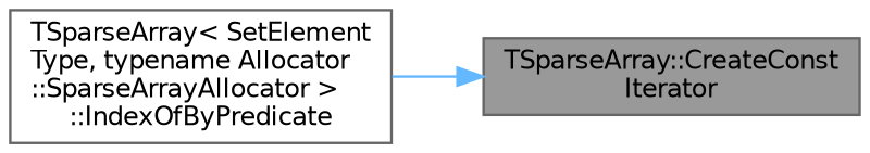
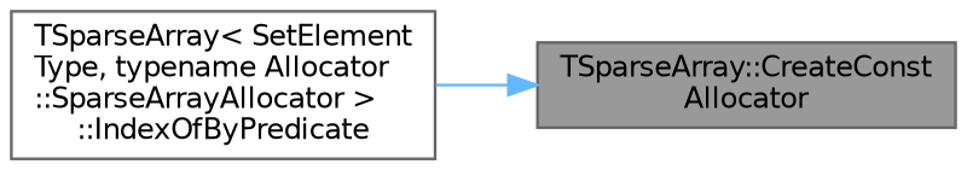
  digraph {
    rankdir=RL
    node [fontname=Helvetica fontsize=10 shape=box style=filled]
-   n1 [color=gray40 fillcolor=grey60 fontcolor=black height=0.2 label="TSparseArray::CreateConst\lIterator" width=0.4]
+   n1 [color=gray40 fillcolor=grey60 fontcolor=black height=0.2 label="TSparseArray::CreateConst\lAllocator" width=0.4]
    n2 [color=grey40 fillcolor=white height=0.2 label="TSparseArray\< SetElement\lType, typename Allocator\l::SparseArrayAllocator \>\l::IndexOfByPredicate" width=0.4]
    n1 -> n2 [color=steelblue1 dir=back fontname=Helvetica fontsize=10 labelfontname=Helvetica labelfontsize=10 style=solid]
  }
